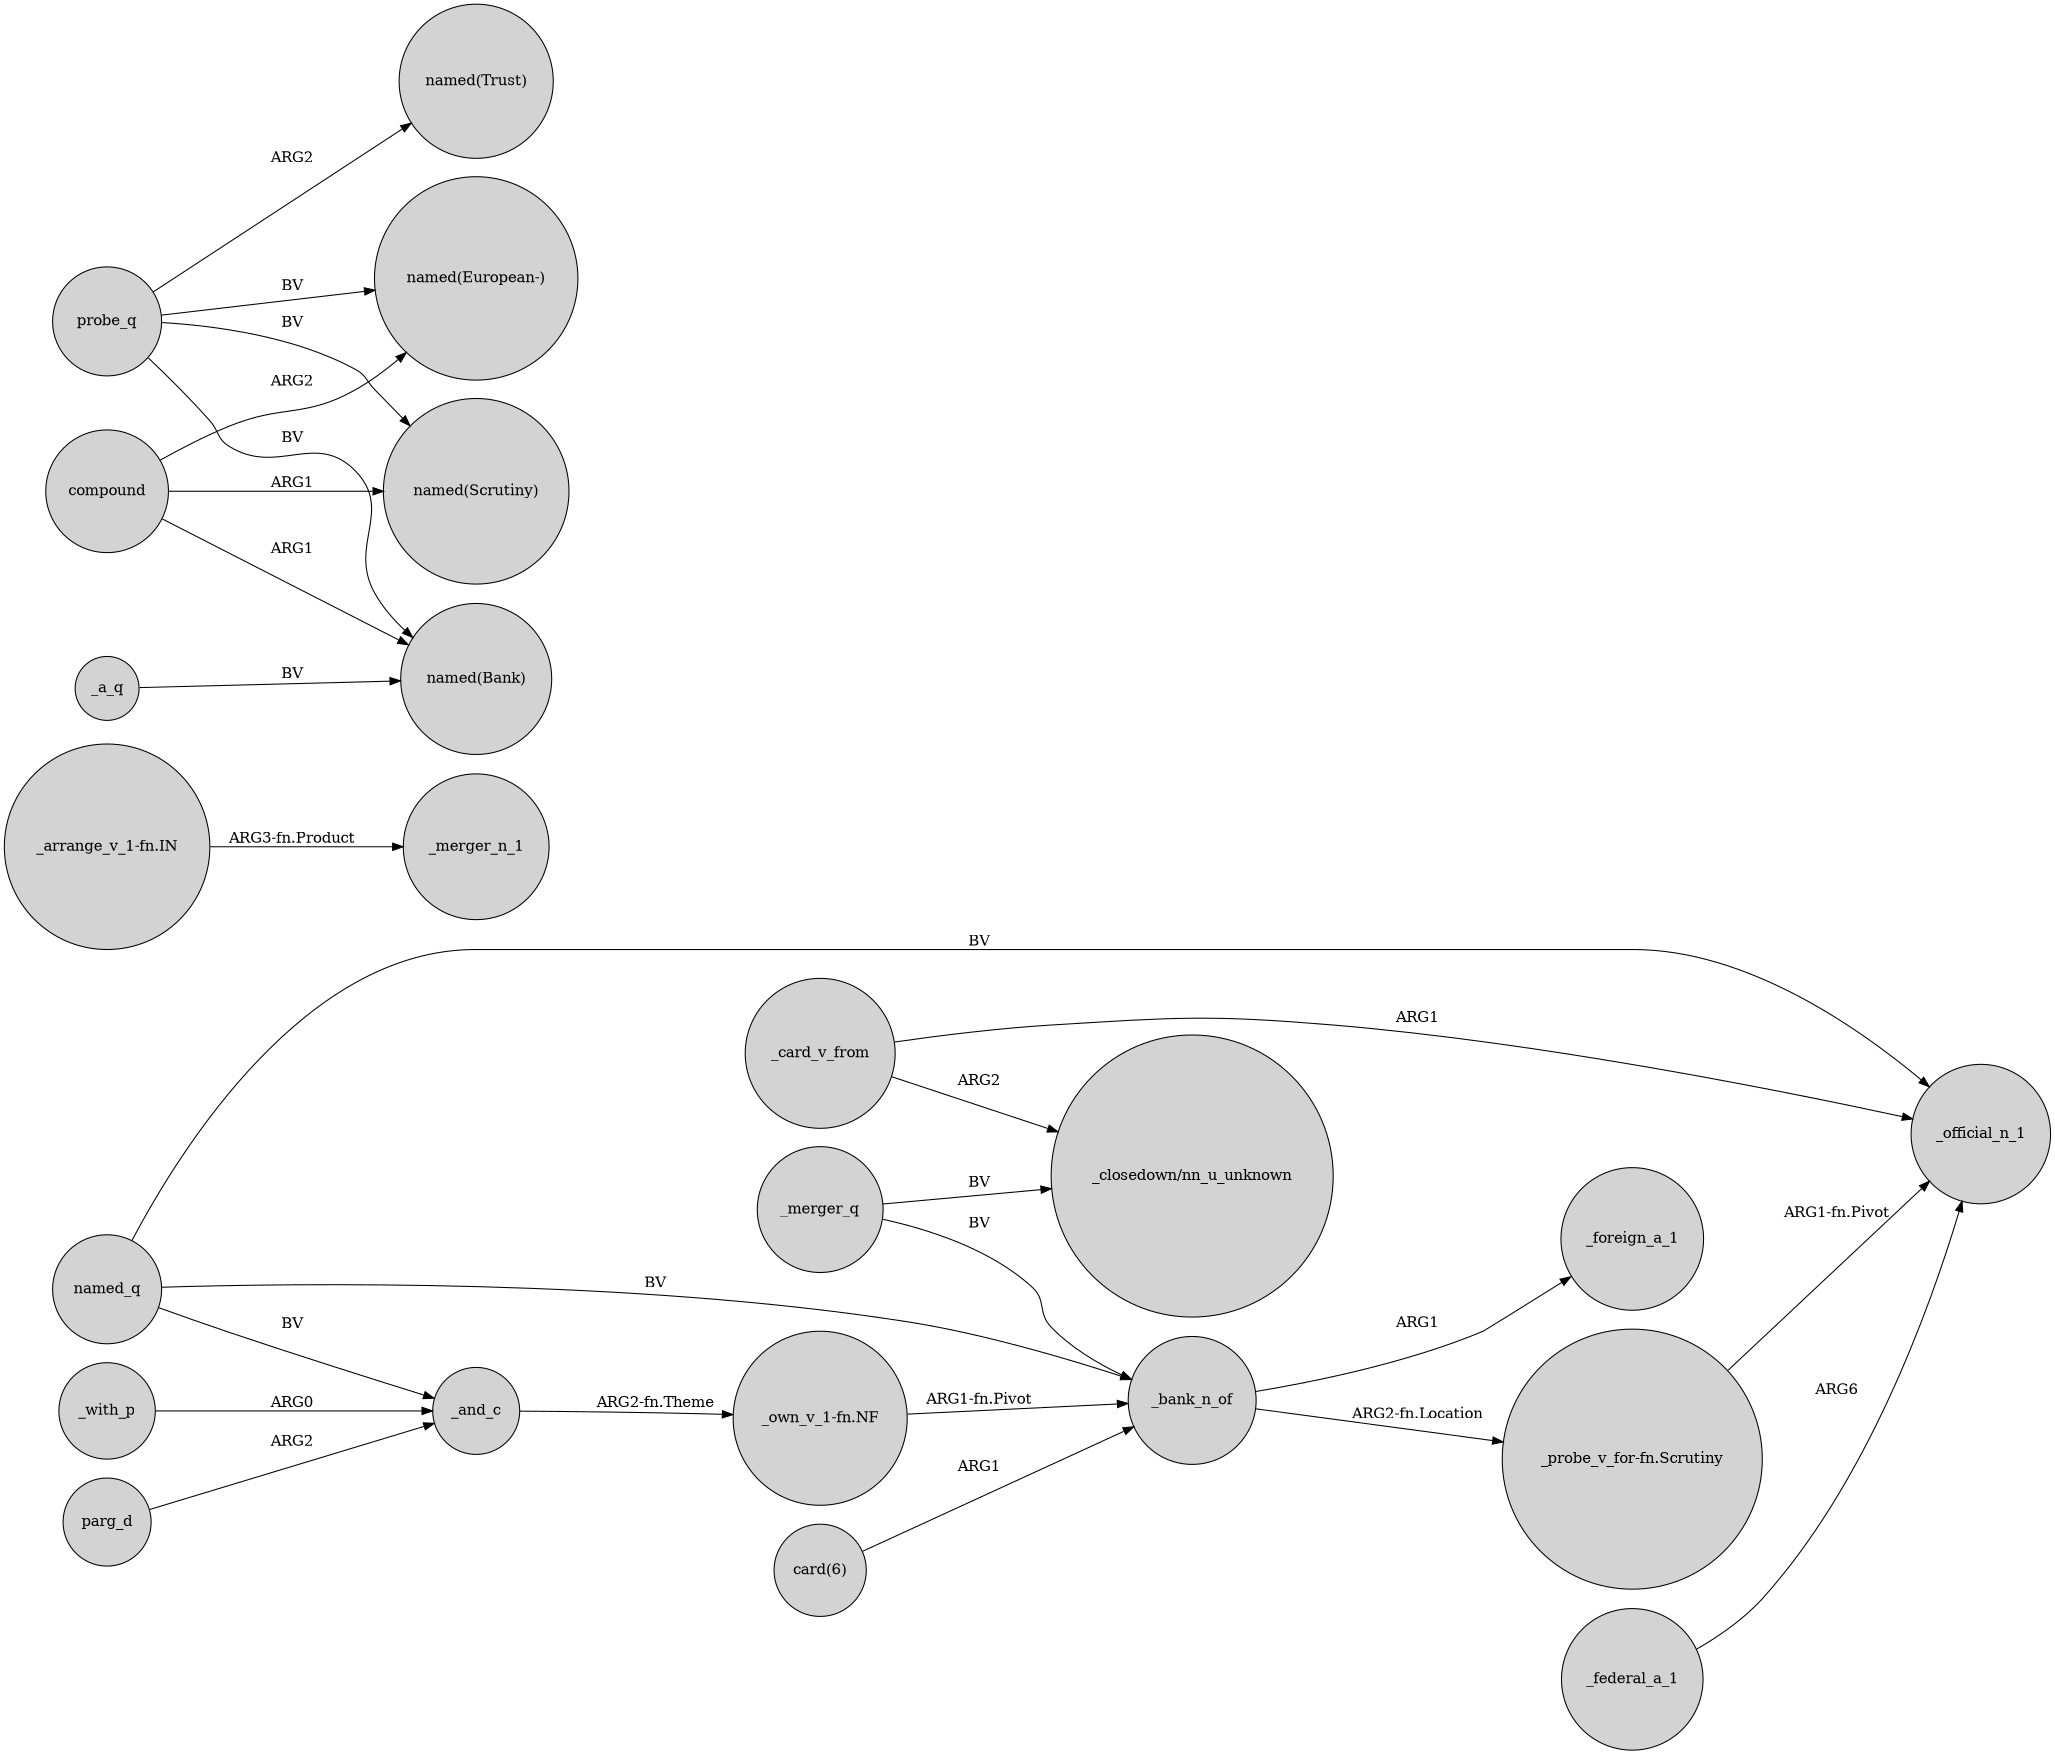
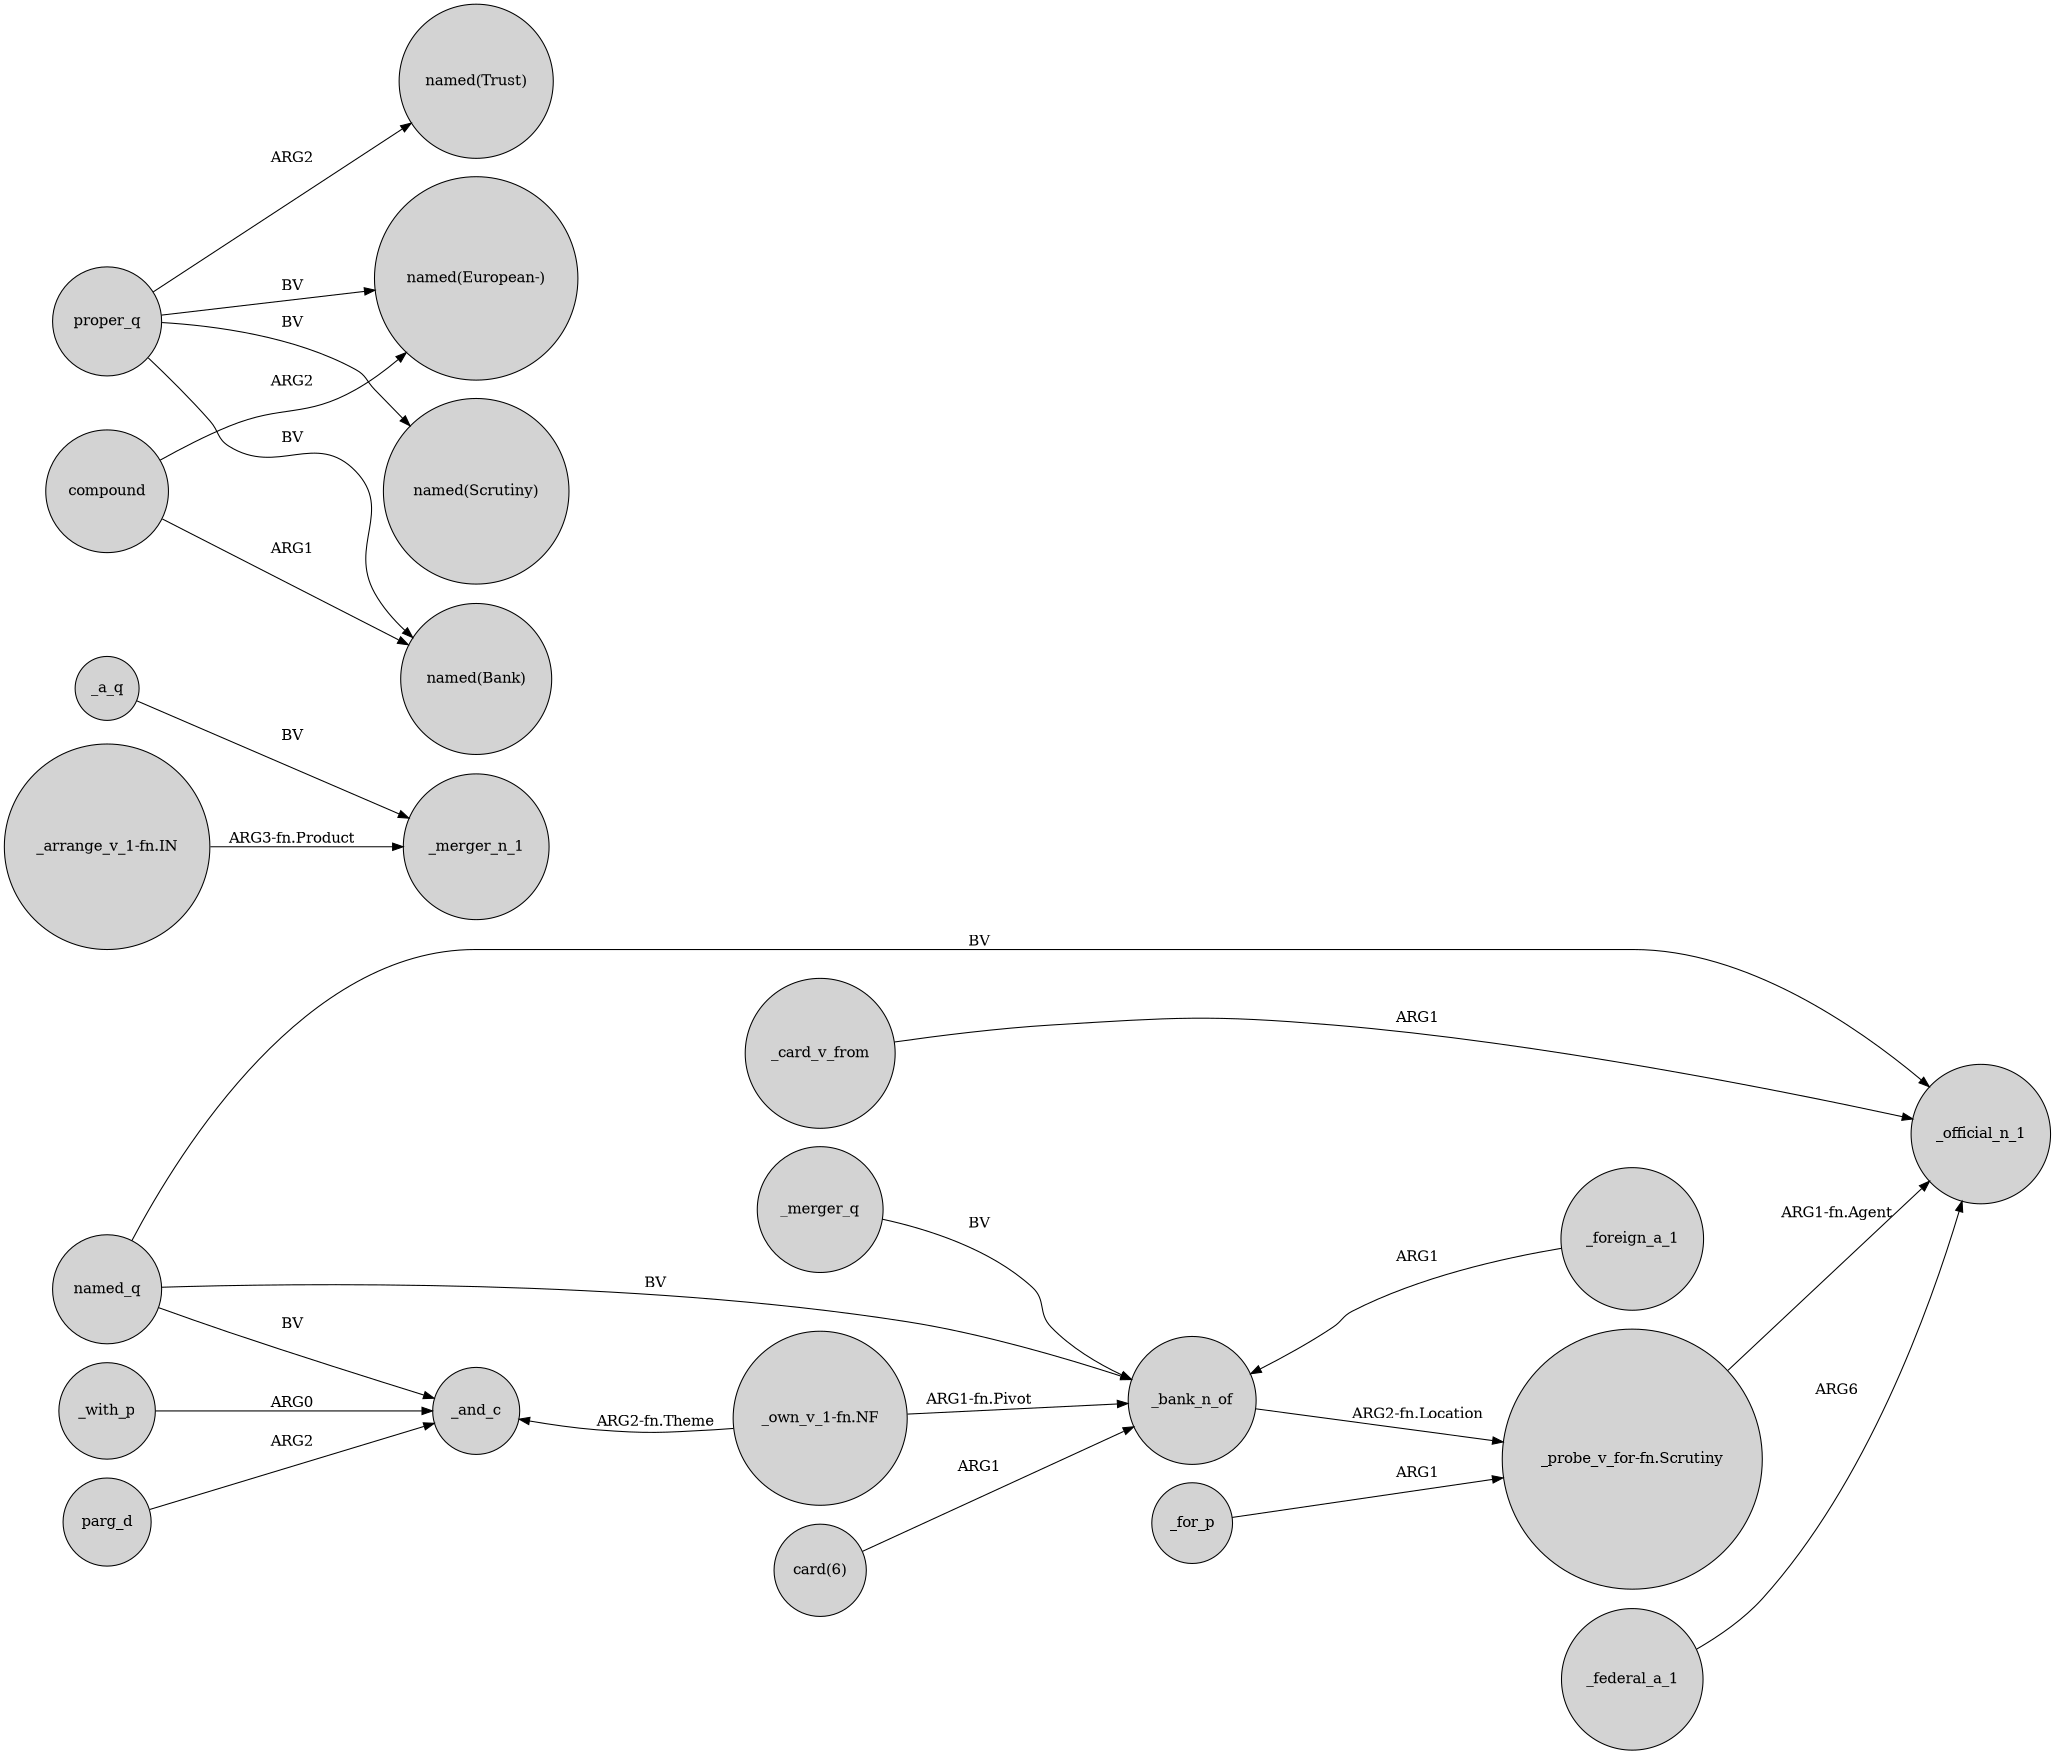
  digraph {
    rankdir=LR
    node [shape=circle style=filled]
    _with_p
    _and_c
+   _for_p
    "_probe_v_for-fn.Scrutiny"
    _official_n_1
    _bank_n_of
    n7 [label="named(Scrutiny)"]
-   proper_q [label=probe_q]
+   proper_q
    "named(Bank)"
    "named(Trust)"
    "named(European-)"
    n12 [label=_card_v_from]
-   "_closedown/nn_u_unknown"
    "_arrange_v_1-fn.IN"
    _merger_n_1
    compound
    _a_q
    _foreign_a_1
    n19 [label=_merger_q]
    n20 [label=named_q]
    parg_d
    "_own_v_1-fn.NF"
    "card(6)"
    _federal_a_1
    _with_p -> _and_c [label=ARG0]
-   "_probe_v_for-fn.Scrutiny" -> _official_n_1 [label="ARG1-fn.Pivot"]
+   _for_p -> "_probe_v_for-fn.Scrutiny" [label=ARG1]
+   "_probe_v_for-fn.Scrutiny" -> _official_n_1 [label="ARG1-fn.Agent"]
    _bank_n_of -> "_probe_v_for-fn.Scrutiny" [label="ARG2-fn.Location"]
    proper_q -> n7 [label=BV]
    proper_q -> "named(Bank)" [label=BV]
    proper_q -> "named(Trust)" [label=ARG2]
    proper_q -> "named(European-)" [label=BV]
    n12 -> _official_n_1 [label=ARG1]
-   n12 -> "_closedown/nn_u_unknown" [label=ARG2]
    "_arrange_v_1-fn.IN" -> _merger_n_1 [label="ARG3-fn.Product"]
-   compound -> n7 [label=ARG1]
    compound -> "named(Bank)" [label=ARG1]
    compound -> "named(European-)" [label=ARG2]
-   _a_q -> "named(Bank)" [label=BV]
-   _bank_n_of -> _foreign_a_1 [label=ARG1]
+   _a_q -> _merger_n_1 [label=BV]
+   _foreign_a_1 -> _bank_n_of [label=ARG1]
    n19 -> _bank_n_of [label=BV]
-   n19 -> "_closedown/nn_u_unknown" [label=BV]
    n20 -> _and_c [label=BV]
    n20 -> _official_n_1 [label=BV]
    n20 -> _bank_n_of [label=BV]
    parg_d -> _and_c [label=ARG2]
-   _and_c -> "_own_v_1-fn.NF" [label="ARG2-fn.Theme"]
+   "_own_v_1-fn.NF" -> _and_c [label="ARG2-fn.Theme"]
    "_own_v_1-fn.NF" -> _bank_n_of [label="ARG1-fn.Pivot"]
    "card(6)" -> _bank_n_of [label=ARG1]
    _federal_a_1 -> _official_n_1 [label=ARG6]
  }
